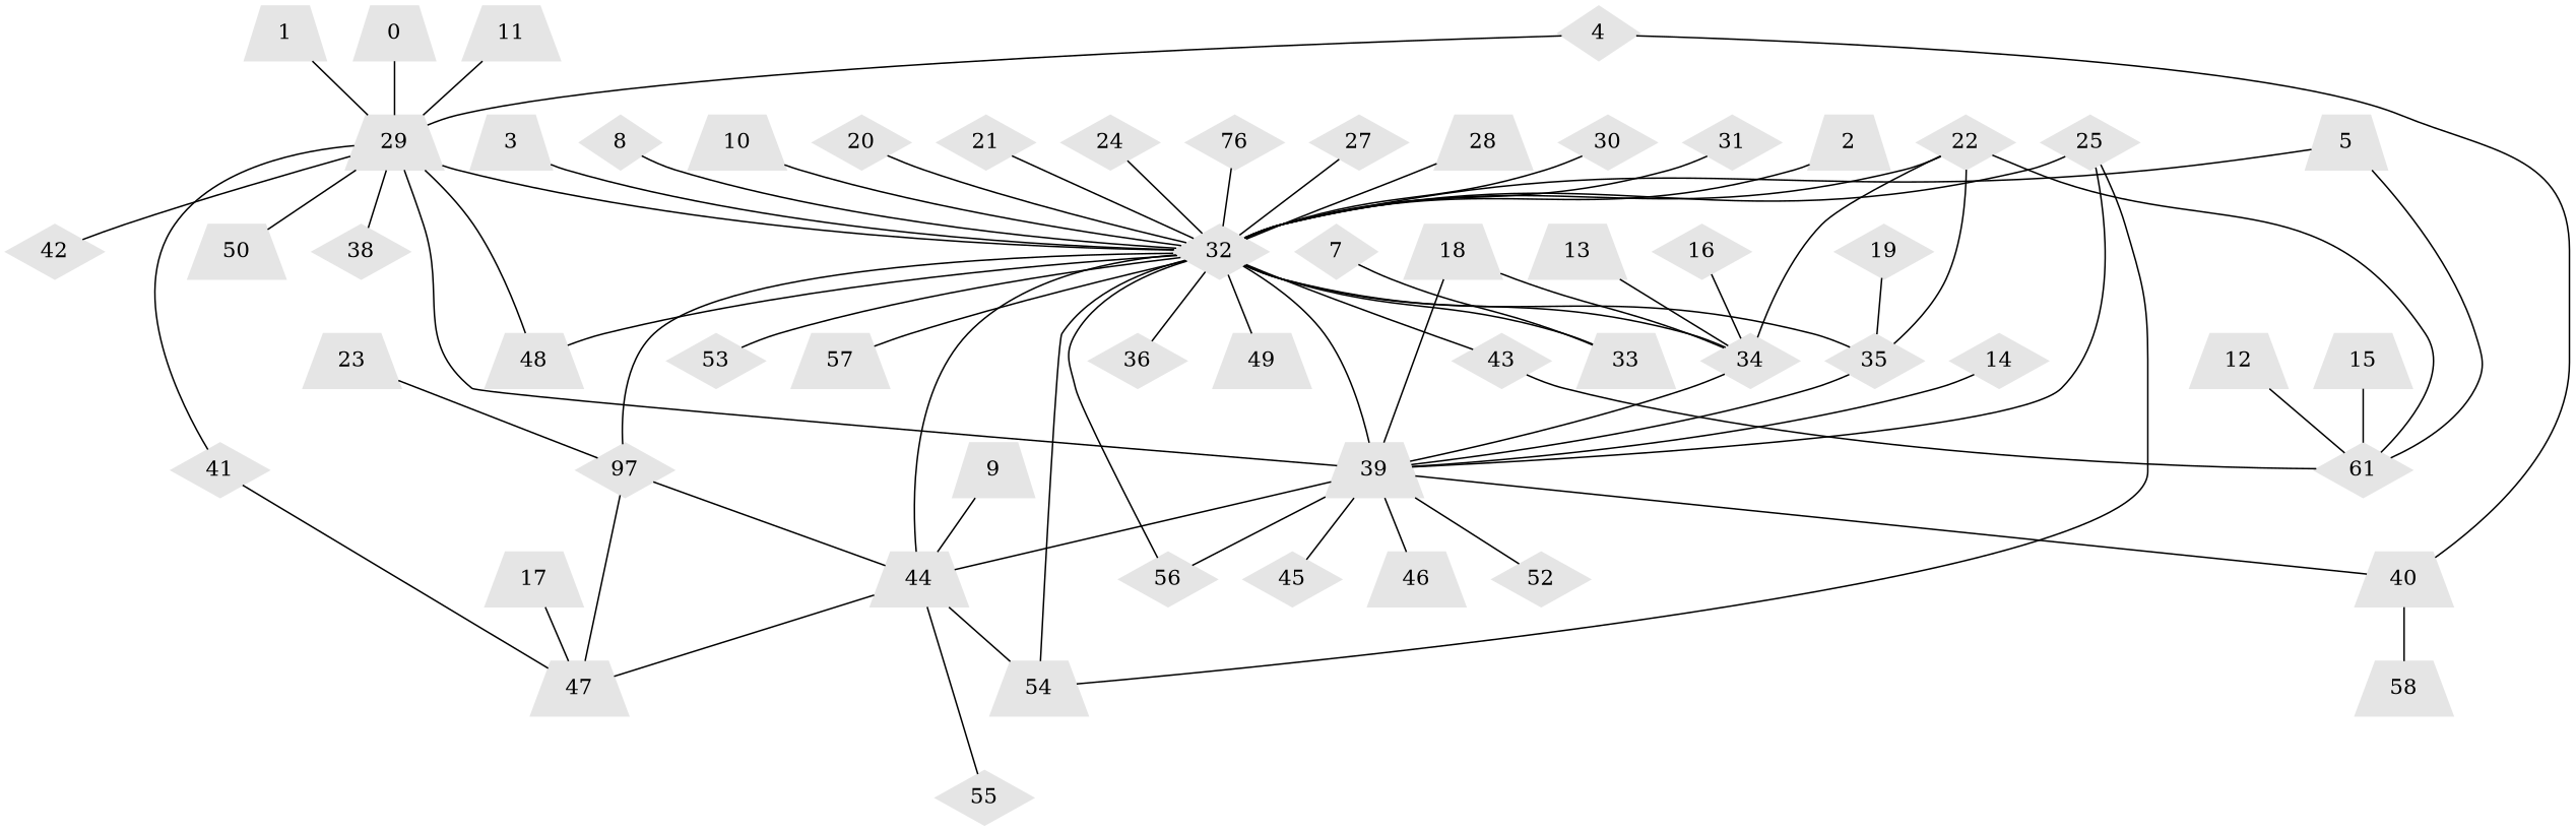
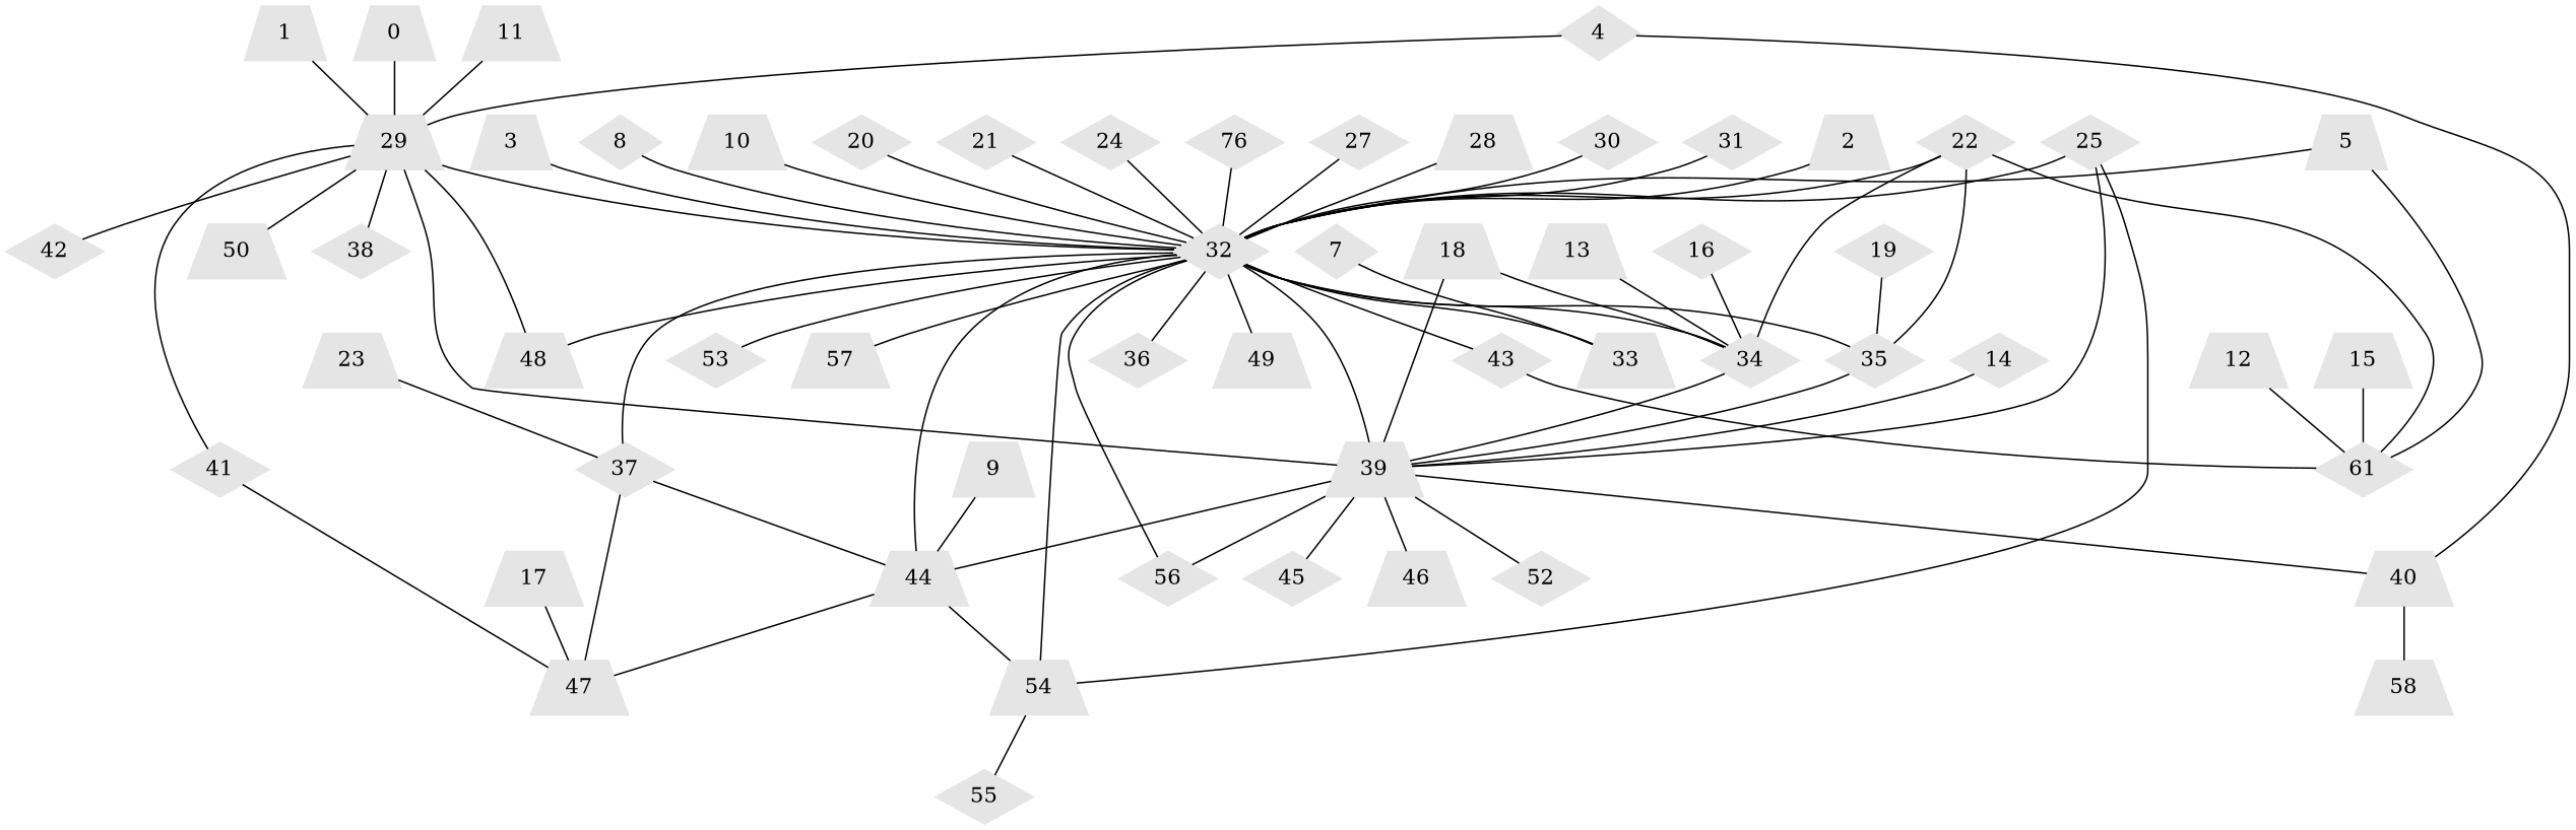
  graph {
    node [color=gray90 shape=diamond style=filled]
    edge [weight=1.0]
    1 [shape=trapezium]
    29 [shape=trapezium]
    32
    39 [shape=trapezium]
    38
    41
    42
    48 [shape=trapezium]
    50 [shape=trapezium]
    2 [shape=trapezium]
    33 [shape=trapezium]
    44 [shape=trapezium]
    34
    35
-   37 [label=97]
+   37
    54 [shape=trapezium]
    36
    43
    49 [shape=trapezium]
    53
    56
    57 [shape=trapezium]
    3 [shape=trapezium]
    4
    40 [shape=trapezium]
    58 [shape=trapezium]
    5 [shape=trapezium]
    n28 [label=61]
    n29 [label=0 shape=trapezium]
    7
    8
    9 [shape=trapezium]
    47 [shape=trapezium]
    55
    10 [shape=trapezium]
    11 [shape=trapezium]
    12 [shape=trapezium]
    13 [shape=trapezium]
    14
    45
    46 [shape=trapezium]
    52
    15 [shape=trapezium]
    16
    17 [shape=trapezium]
    18 [shape=trapezium]
    19
    20
    21
    22
    23 [shape=trapezium]
    24
    25
    n54 [label=76]
    27
    28 [shape=trapezium]
    30
    31
    1 -- 29
    29 -- 32 [weight=3.0]
    29 -- 39
    29 -- 38
    29 -- 41
    29 -- 42
    29 -- 48
    29 -- 50
    32 -- 39 [weight=4.0]
    32 -- 48
    32 -- 33
    32 -- 44 [weight=2.0]
    32 -- 34
    32 -- 35 [weight=2.0]
    32 -- 37
    32 -- 54
    32 -- 36
    32 -- 43
    32 -- 49
    32 -- 53
    32 -- 56
    32 -- 57
    39 -- 44
    39 -- 56
    39 -- 40
    39 -- 45
    39 -- 46
    39 -- 52
    41 -- 47
    2 -- 32
    44 -- 54
    44 -- 47
-   44 -- 55
+   54 -- 55
    34 -- 39
    35 -- 39
    37 -- 44
    37 -- 47
    43 -- n28
    3 -- 32
    4 -- 29
    4 -- 40
    40 -- 58
    5 -- 32
    5 -- n28
    n29 -- 29
    7 -- 33
    8 -- 32
    9 -- 44
    10 -- 32
    11 -- 29
    12 -- n28
    13 -- 34
    14 -- 39
    15 -- n28
    16 -- 34
    17 -- 47
    18 -- 39
    18 -- 34
    19 -- 35
    20 -- 32
    21 -- 32
    22 -- 32 [weight=2.0]
    22 -- 34
    22 -- 35
    22 -- n28
    23 -- 37
    24 -- 32
    25 -- 32 [weight=2.0]
    25 -- 39
    25 -- 54
    n54 -- 32
    27 -- 32
    28 -- 32
    30 -- 32
    31 -- 32
  }
